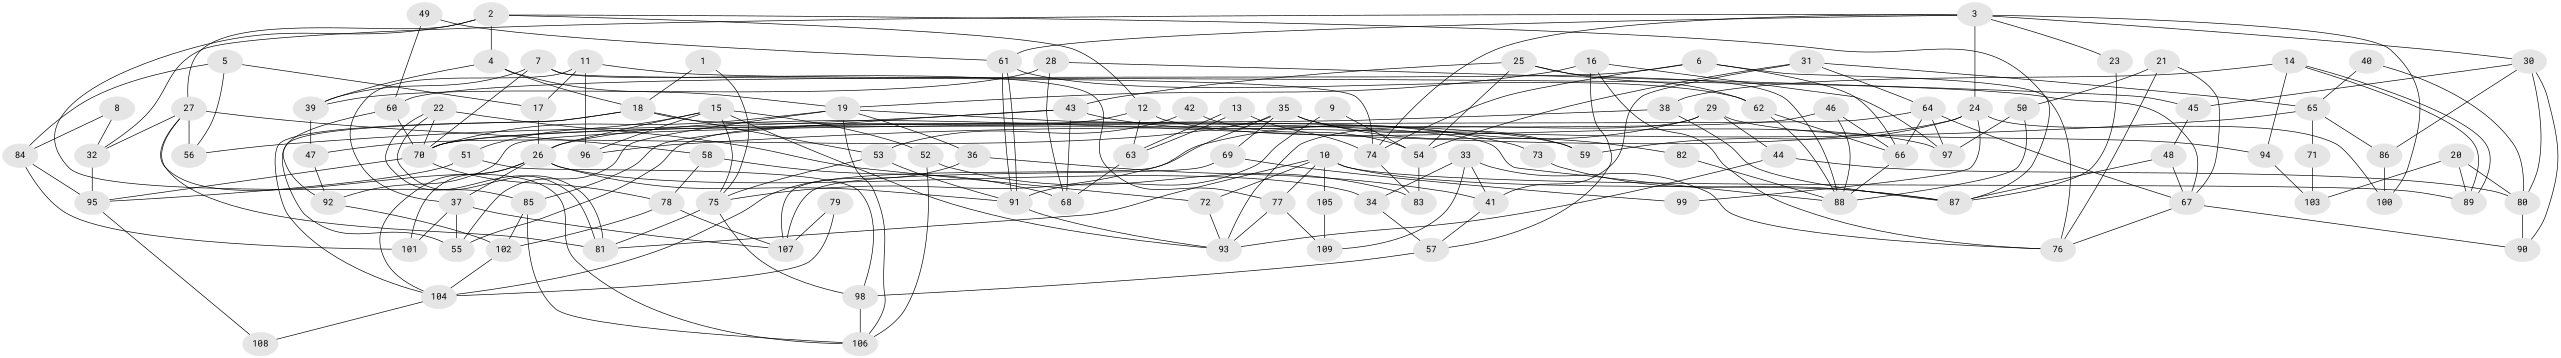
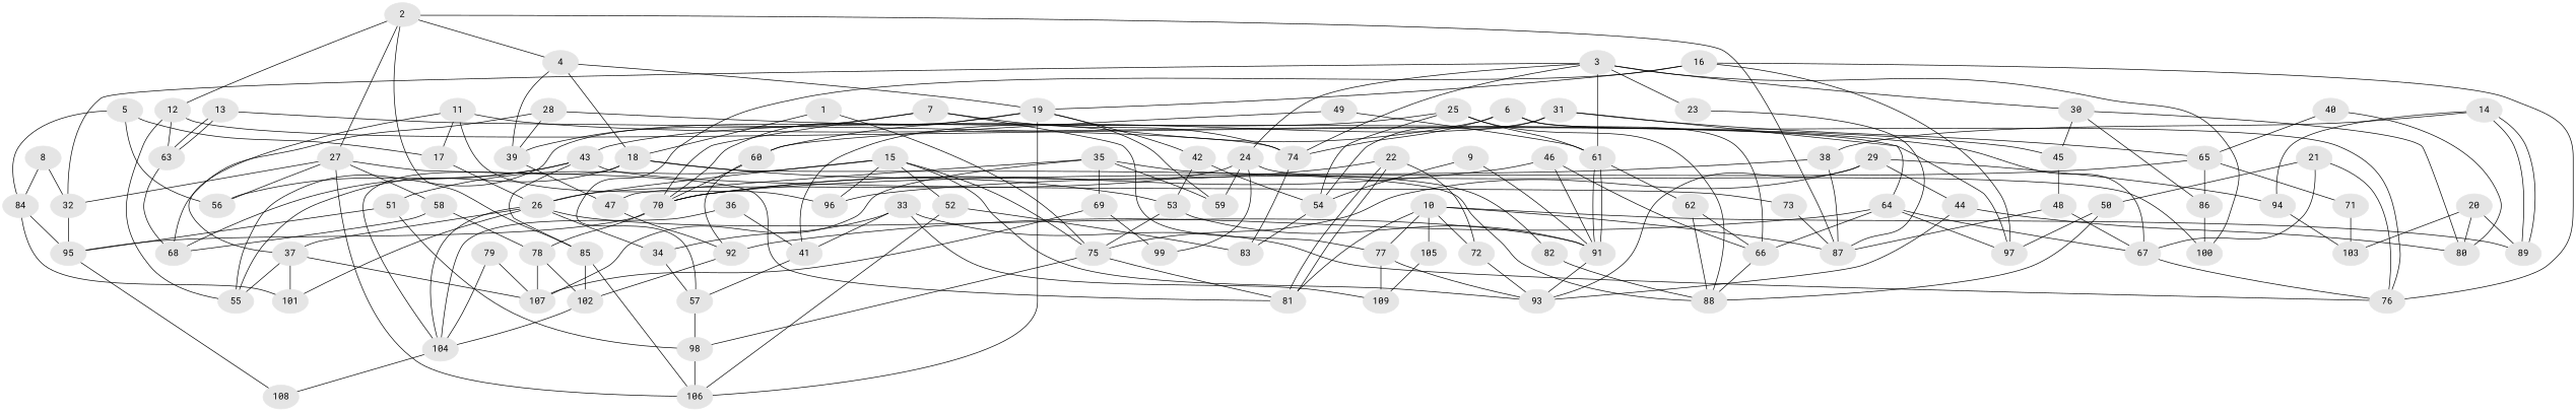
  graph {
    fontname="Roboto Mono"
    node [color=gray90 fontname="Roboto Mono" style=filled]
    edge [fontname="Roboto Mono"]
    1
    18
    75
    55
    53
    88
    104
    81
    98
    2
    4
    12
    27
    85
    87
    19
    39
    63
    97
    32
    56
    106
    58
    102
    3
    23
    24
    30
    74
    100
    61
    26
    59
    99
    80
    45
    86
-   90
    95
    83
    70
    42
    47
    5
    17
    84
    101
    6
    60
    66
    76
    92
    7
    77
    78
    93
    109
    8
    9
    54
    91
    10
    72
    89
    105
    11
    37
    67
    96
    107
    68
    13
    14
    38
    94
    103
    15
    51
    52
    34
    16
    57
    108
    20
    21
    50
    22
    62
    25
    43
    73
    28
    48
    29
    44
    31
    41
    64
    65
    71
    33
    35
    69
    82
    36
    40
    46
    49
    79
    1 -- 18
    1 -- 75
    18 -- 55
    18 -- 53
    18 -- 88
    18 -- 104
    75 -- 81
    75 -- 98
    53 -- 75
    53 -- 91
    104 -- 108
    98 -- 106
    2 -- 4
    2 -- 12
    2 -- 27
    2 -- 85
    2 -- 87
    4 -- 18
    4 -- 19
    4 -- 39
    12 -- 55
    12 -- 63
    12 -- 97
    27 -- 81
    27 -- 32
    27 -- 56
    27 -- 106
    27 -- 58
    85 -- 106
    85 -- 102
    19 -- 55
    19 -- 106
    19 -- 59
    19 -- 70
-   19 -- 36
+   19 -- 42
    39 -- 47
    63 -- 68
    32 -- 95
    58 -- 78
    58 -- 68
    102 -- 104
    3 -- 32
    3 -- 23
    3 -- 24
    3 -- 30
    3 -- 74
    3 -- 100
    3 -- 61
    23 -- 87
    24 -- 100
    24 -- 26
    24 -- 59
    24 -- 99
    30 -- 80
    30 -- 45
    30 -- 86
-   30 -- 90
    74 -- 83
    61 -- 91
    61 -- 91
    61 -- 62
    26 -- 104
    26 -- 101
    26 -- 91
    26 -- 37
    26 -- 34
-   80 -- 90
    45 -- 48
    86 -- 100
    95 -- 108
    70 -- 95
    70 -- 78
    42 -- 53
    42 -- 54
    47 -- 92
    5 -- 56
    5 -- 17
    5 -- 84
    17 -- 26
    84 -- 95
    84 -- 101
    6 -- 74
    6 -- 60
    6 -- 66
    6 -- 76
    60 -- 70
    60 -- 92
    66 -- 88
    92 -- 102
    7 -- 39
    7 -- 74
    7 -- 70
    7 -- 77
    77 -- 93
    77 -- 109
    78 -- 102
    78 -- 107
    8 -- 32
    8 -- 84
    9 -- 54
    9 -- 91
    54 -- 83
    91 -- 93
    10 -- 81
    10 -- 87
    10 -- 77
    10 -- 72
    10 -- 89
    10 -- 105
    72 -- 93
    105 -- 109
    11 -- 17
    11 -- 37
    11 -- 67
    11 -- 96
    37 -- 55
    37 -- 101
    37 -- 107
-   67 -- 90
    67 -- 76
    13 -- 63
    13 -- 63
    13 -- 74
    14 -- 89
    14 -- 89
    14 -- 38
    14 -- 94
    38 -- 87
    38 -- 70
    94 -- 103
    15 -- 75
    15 -- 26
    15 -- 93
    15 -- 96
    15 -- 51
    15 -- 52
    51 -- 98
    51 -- 95
    52 -- 106
    52 -- 83
    34 -- 57
    16 -- 19
    16 -- 97
    16 -- 76
    16 -- 57
    57 -- 98
    20 -- 80
    20 -- 89
    20 -- 103
    21 -- 76
    21 -- 67
    21 -- 50
    50 -- 88
    50 -- 97
    22 -- 81
    22 -- 81
    22 -- 70
    22 -- 72
    62 -- 88
    62 -- 66
    25 -- 88
-   25 -- 62
+   25 -- 61
    25 -- 54
    25 -- 43
    43 -- 85
    43 -- 56
    43 -- 68
    43 -- 73
    73 -- 87
    28 -- 39
    28 -- 45
    28 -- 68
    48 -- 87
    48 -- 67
    29 -- 75
    29 -- 93
    29 -- 94
    29 -- 44
    44 -- 80
    44 -- 93
    31 -- 54
    31 -- 41
    31 -- 64
    31 -- 65
    41 -- 57
    64 -- 97
    64 -- 66
    64 -- 92
    64 -- 67
    65 -- 86
    65 -- 96
    65 -- 71
    71 -- 103
    33 -- 76
    33 -- 109
    33 -- 34
    33 -- 41
    35 -- 59
    35 -- 47
    35 -- 107
    35 -- 69
    35 -- 82
    69 -- 99
    69 -- 107
    82 -- 88
    36 -- 104
    36 -- 41
    40 -- 80
    40 -- 65
-   46 -- 88
+   46 -- 91
    46 -- 70
    46 -- 66
    49 -- 61
    49 -- 60
    79 -- 104
    79 -- 107
  }
